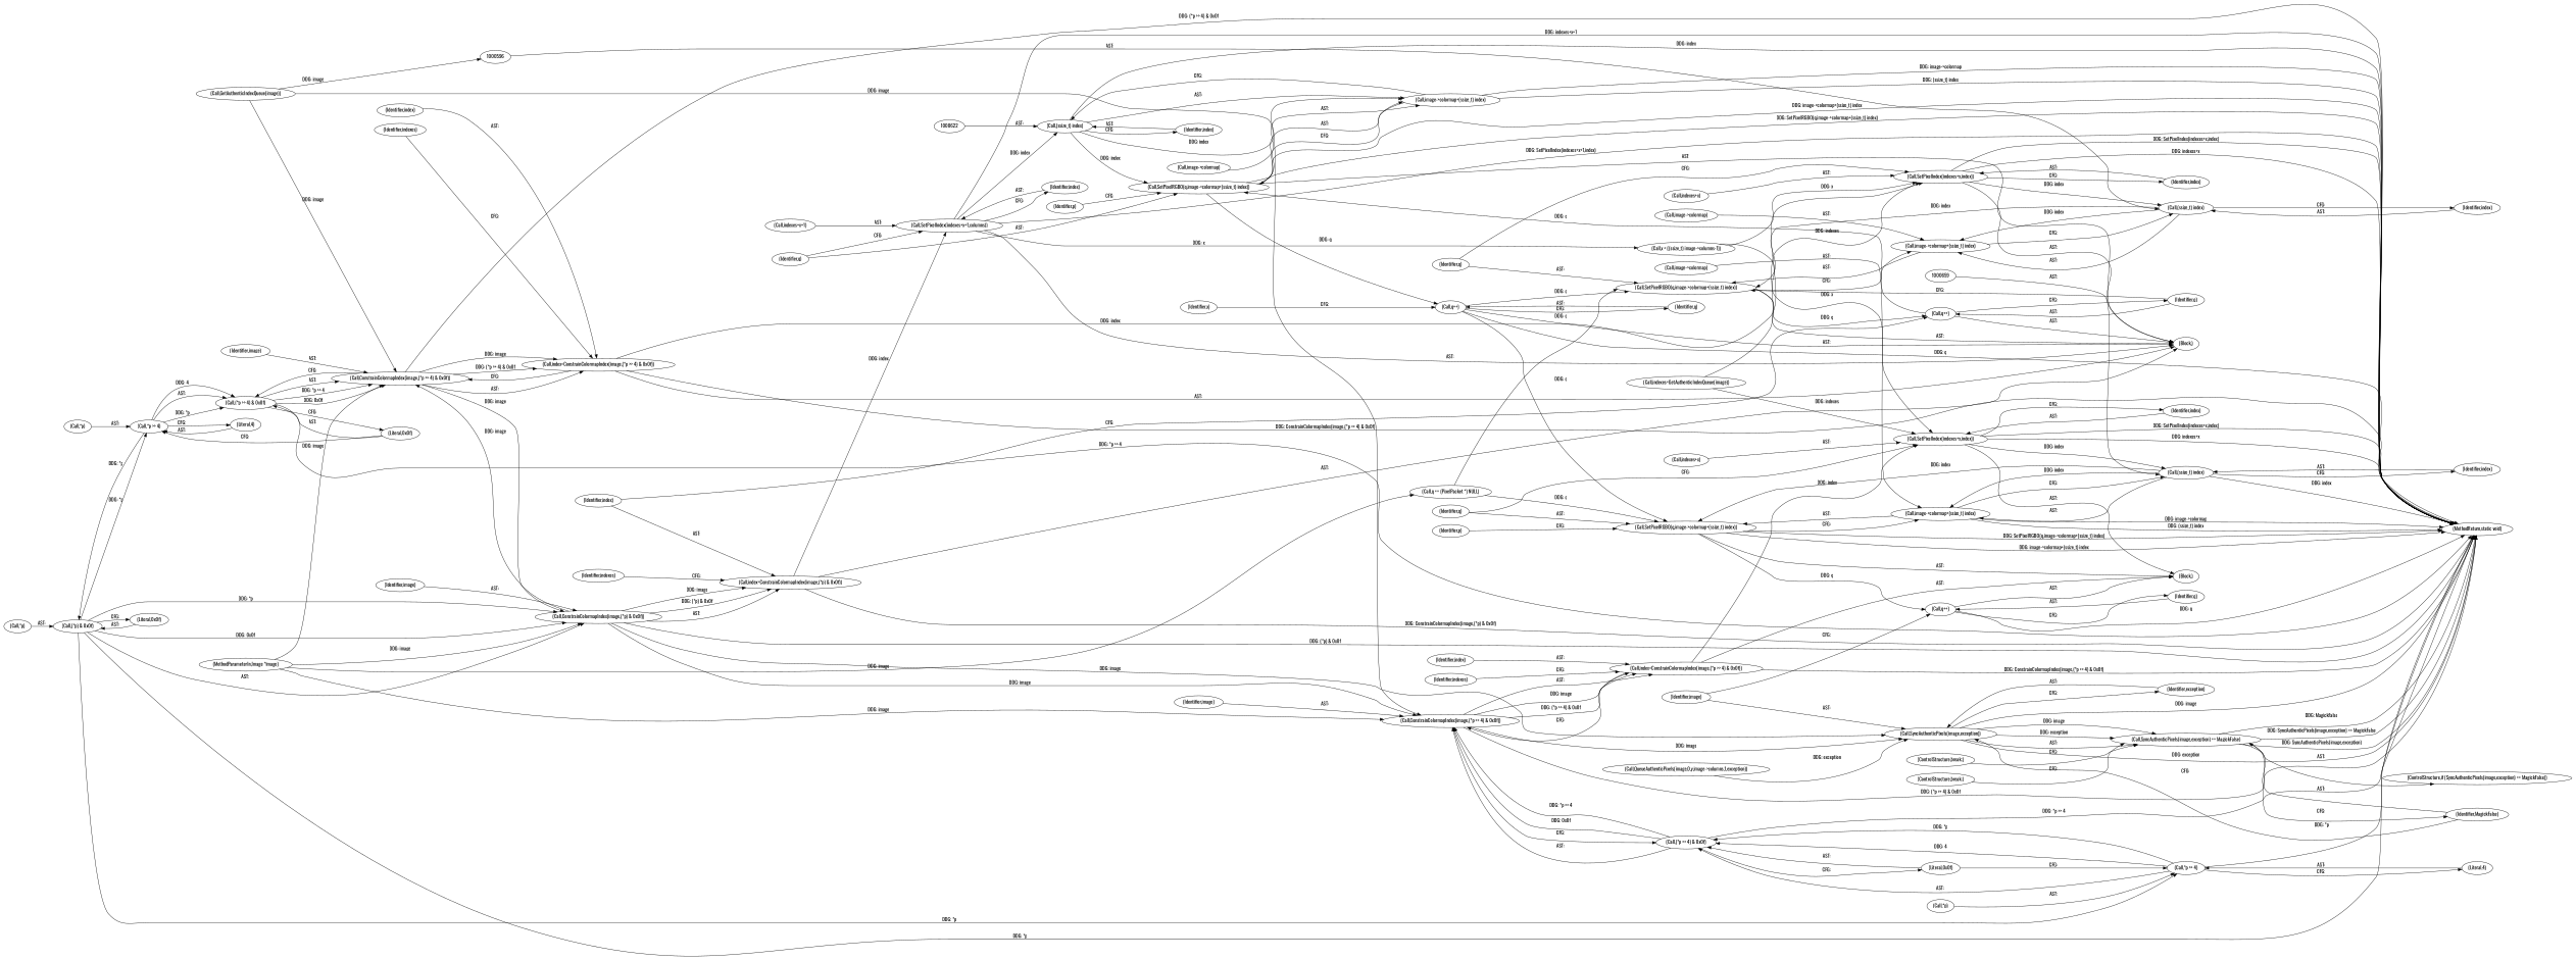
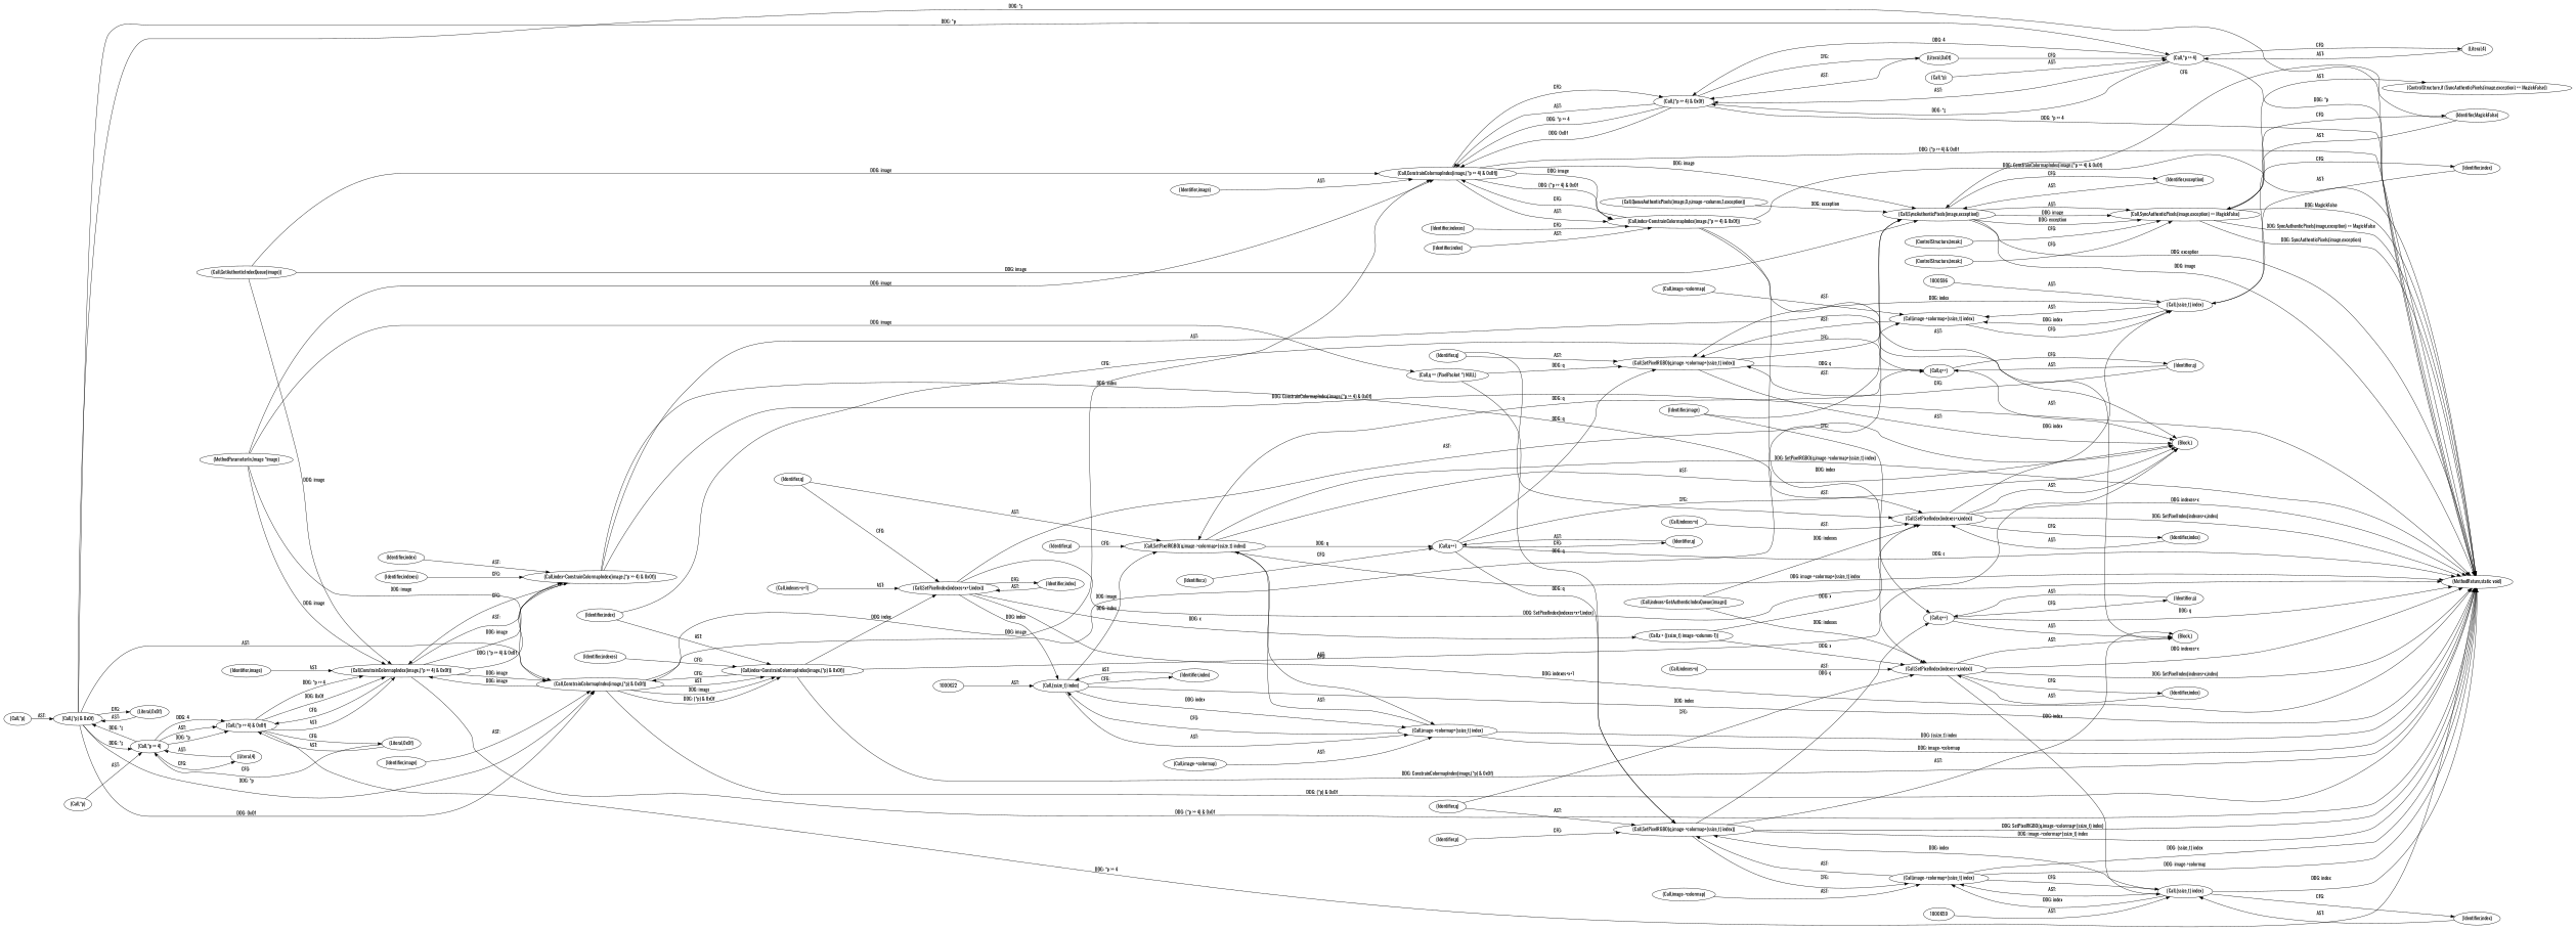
  digraph {
    fontname=Oswald
    rankdir=LR
    node [fontname=Oswald]
    edge [fontname=Oswald]
    n1 [label="(Call,(*p) & 0x0f)"]
    n2 [label="(Call,*p >> 4)"]
    n3 [label="(Call,ConstrainColormapIndex(image,(*p) & 0x0f))"]
    n4 [label="(Call,*p >> 4)"]
    n5 [label="(MethodReturn,static void)"]
    n6 [label="(Literal,0x0f)"]
    n7 [label="(Call,(*p >> 4) & 0x0f)"]
    n8 [label="(Literal,4)"]
    n9 [label="(Call,ConstrainColormapIndex(image,(*p >> 4) & 0x0f))"]
    n10 [label="(Call,index=ConstrainColormapIndex(image,(*p) & 0x0f))"]
    n11 [label="(Call,ConstrainColormapIndex(image,(*p >> 4) & 0x0f))"]
    n12 [label="(Call,SyncAuthenticPixels(image,exception))"]
    n13 [label="(Call,(*p >> 4) & 0x0f)"]
    n14 [label="(Literal,4)"]
    n15 [label="(Literal,0x0f)"]
    n16 [label="(Call,index=ConstrainColormapIndex(image,(*p >> 4) & 0x0f))"]
    n17 [label="(Call,SetPixelIndex(indexes+x,index))"]
    n18 [label="(Block,)"]
    n19 [label="(Call,(ssize_t) index)"]
    n20 [label="(Identifier,index)"]
    n21 [label="(Call,SetPixelRGBO(q,image->colormap+(ssize_t) index))"]
    n22 [label="(Call,image->colormap+(ssize_t) index)"]
    n23 [label="(Identifier,index)"]
    n24 [label="(Call,q++)"]
    n25 [label="(Call,SetPixelRGBO(q,image->colormap+(ssize_t) index))"]
    n26 [label="(Identifier,q)"]
    n27 [label="(Call,q++)"]
    n28 [label="(Call,image->colormap+(ssize_t) index)"]
    n29 [label="(Call,SetPixelRGBO(q,image->colormap+(ssize_t) index))"]
    n30 [label="(Identifier,q)"]
    n31 [label="(Call,(ssize_t) index)"]
    n32 [label="(Call,q++)"]
    n33 [label="(Call,image->colormap+(ssize_t) index)"]
    n34 [label="(Block,)"]
    n35 [label="(Identifier,q)"]
    n36 [label="(Call,(ssize_t) index)"]
-   n37 [label="(Call,SetPixelIndex(indexes+x+1,columns))"]
+   n37 [label="(Call,SetPixelIndex(indexes+x+1,index))"]
    n38 [label="(Call,index=ConstrainColormapIndex(image,(*p >> 4) & 0x0f))"]
    n39 [label="(Call,SyncAuthenticPixels(image,exception) == MagickFalse)"]
    n40 [label="(Identifier,exception)"]
    n41 [label="(Identifier,index)"]
    n42 [label="(Call,x < ((ssize_t) image->columns-1))"]
    n43 [label="(Identifier,index)"]
    n44 [label="(Call,SetPixelIndex(indexes+x,index))"]
    n45 [label="(Literal,0x0f)"]
    n46 [label="(Identifier,index)"]
    n47 [label="(Identifier,index)"]
    n48 [label="(ControlStructure,if (SyncAuthenticPixels(image,exception) == MagickFalse))"]
    n49 [label="(Identifier,MagickFalse)"]
    n50 [label="(Call,indexes+x)"]
    n51 [label="(Identifier,indexes)"]
    n52 [label="(Identifier,indexes)"]
    n53 [label="(Identifier,image)"]
    n54 [label="(Identifier,image)"]
    n55 [label="(Identifier,indexes)"]
    n56 [label="(Call,image->colormap)"]
    n57 [label="(Call,indexes=GetAuthenticIndexQueue(image))"]
    n58 [label="(Identifier,q)"]
    n59 [label="(ControlStructure,break;)"]
    n60 [label="(Call,*p)"]
    n61 [label="(Identifier,q)"]
    n62 [label="(ControlStructure,break;)"]
    n63 [label="(MethodParameterIn,Image *image)"]
    n64 [label="(Call,q == (PixelPacket *) NULL)"]
    n65 [label="(Identifier,index)"]
    n66 [label="(Call,indexes+x+1)"]
    n67 [label="(Identifier,index)"]
    n68 [label="(Call,image->colormap)"]
    n69 [label="(Call,*p)"]
    n70 [label="(Call,image->colormap)"]
    n71 [label="(Call,QueueAuthenticPixels(image,0,y,image->columns,1,exception))"]
    n72 [label="(Identifier,p)"]
    n73 [label="(Call,indexes+x)"]
    n74 [label="(Identifier,x)"]
    n75 [label="(Identifier,q)"]
    n76 [label="(Identifier,image)"]
    n77 [label="(Identifier,index)"]
    n78 [label="(Identifier,p)"]
    n79 [label="(Identifier,image)"]
    n80 [label="(Call,*p)"]
    n81 [label="(Call,GetAuthenticIndexQueue(image))"]
    1000596
    1000622
    1000659
    n1 -> n2 [label="DDG: *p"]
    n1 -> n3 [label="AST: "]
    n1 -> n3 [label="DDG: *p"]
    n1 -> n3 [label="DDG: 0x0f"]
    n1 -> n4 [label="DDG: *p"]
    n1 -> n5 [label="DDG: *p"]
    n1 -> n6 [label="CFG: "]
    n2 -> n1 [label="DDG: *p"]
    n2 -> n7 [label="AST: "]
    n2 -> n7 [label="DDG: *p"]
    n2 -> n7 [label="DDG: 4"]
    n2 -> n8 [label="CFG: "]
    n3 -> n5 [label="DDG: (*p) & 0x0f"]
    n3 -> n9 [label="DDG: image"]
    n3 -> n10 [label="AST: "]
    n3 -> n10 [label="DDG: image"]
    n3 -> n10 [label="DDG: (*p) & 0x0f"]
    n3 -> n11 [label="DDG: image"]
    n3 -> n12 [label="DDG: image"]
    n4 -> n5 [label="DDG: *p"]
    n4 -> n13 [label="AST: "]
    n4 -> n13 [label="DDG: *p"]
    n4 -> n13 [label="DDG: 4"]
    n4 -> n14 [label="CFG: "]
    n6 -> n1 [label="AST: "]
    n7 -> n5 [label="DDG: *p >> 4"]
    n7 -> n9 [label="AST: "]
    n7 -> n9 [label="DDG: *p >> 4"]
    n7 -> n9 [label="DDG: 0x0f"]
    n7 -> n15 [label="CFG: "]
    n8 -> n2 [label="AST: "]
    n9 -> n3 [label="DDG: image"]
    n9 -> n5 [label="DDG: (*p >> 4) & 0x0f"]
    n9 -> n7 [label="CFG: "]
    n9 -> n16 [label="AST: "]
    n9 -> n16 [label="DDG: image"]
    n9 -> n16 [label="DDG: (*p >> 4) & 0x0f"]
+   n10 -> n3 [label="CFG: "]
    n10 -> n5 [label="DDG: ConstrainColormapIndex(image,(*p) & 0x0f)"]
    n10 -> n18 [label="AST: "]
    n10 -> n37 [label="DDG: index"]
    n11 -> n5 [label="DDG: (*p >> 4) & 0x0f"]
    n11 -> n12 [label="DDG: image"]
    n11 -> n13 [label="CFG: "]
    n11 -> n38 [label="AST: "]
    n11 -> n38 [label="DDG: image"]
    n11 -> n38 [label="DDG: (*p >> 4) & 0x0f"]
    n12 -> n5 [label="DDG: image"]
    n12 -> n5 [label="DDG: exception"]
    n12 -> n39 [label="AST: "]
    n12 -> n39 [label="DDG: image"]
    n12 -> n39 [label="DDG: exception"]
    n12 -> n40 [label="CFG: "]
    n13 -> n5 [label="DDG: *p >> 4"]
    n13 -> n11 [label="AST: "]
    n13 -> n11 [label="DDG: *p >> 4"]
    n13 -> n11 [label="DDG: 0x0f"]
    n13 -> n45 [label="CFG: "]
    n14 -> n4 [label="AST: "]
    n15 -> n2 [label="CFG: "]
    n15 -> n7 [label="AST: "]
    n16 -> n5 [label="DDG: ConstrainColormapIndex(image,(*p >> 4) & 0x0f)"]
    n16 -> n9 [label="CFG: "]
    n16 -> n17 [label="DDG: index"]
    n16 -> n18 [label="AST: "]
    n17 -> n5 [label="DDG: SetPixelIndex(indexes+x,index)"]
    n17 -> n5 [label="DDG: indexes+x"]
    n17 -> n18 [label="AST: "]
    n17 -> n19 [label="DDG: index"]
    n17 -> n20 [label="CFG: "]
    n19 -> n21 [label="DDG: index"]
    n19 -> n22 [label="AST: "]
    n19 -> n22 [label="DDG: index"]
    n19 -> n23 [label="CFG: "]
    n20 -> n17 [label="AST: "]
    n21 -> n18 [label="AST: "]
    n21 -> n22 [label="CFG: "]
    n21 -> n24 [label="DDG: q"]
    n22 -> n19 [label="CFG: "]
    n22 -> n21 [label="AST: "]
    n23 -> n19 [label="AST: "]
    n24 -> n18 [label="AST: "]
    n24 -> n25 [label="DDG: q"]
    n24 -> n26 [label="CFG: "]
    n25 -> n5 [label="DDG: image->colormap+(ssize_t) index"]
    n25 -> n5 [label="DDG: SetPixelRGBO(q,image->colormap+(ssize_t) index)"]
    n25 -> n18 [label="AST: "]
    n25 -> n27 [label="DDG: q"]
    n25 -> n28 [label="CFG: "]
    n26 -> n21 [label="CFG: "]
    n26 -> n24 [label="AST: "]
    n27 -> n5 [label="DDG: q"]
    n27 -> n18 [label="AST: "]
    n27 -> n21 [label="DDG: q"]
    n27 -> n29 [label="DDG: q"]
    n27 -> n30 [label="CFG: "]
    n28 -> n5 [label="DDG: image->colormap"]
    n28 -> n5 [label="DDG: (ssize_t) index"]
    n28 -> n25 [label="AST: "]
    n28 -> n31 [label="CFG: "]
    n29 -> n5 [label="DDG: SetPixelRGBO(q,image->colormap+(ssize_t) index)"]
    n29 -> n5 [label="DDG: image->colormap+(ssize_t) index"]
    n29 -> n32 [label="DDG: q"]
    n29 -> n33 [label="CFG: "]
    n29 -> n34 [label="AST: "]
    n30 -> n27 [label="AST: "]
    n31 -> n5 [label="DDG: index"]
    n31 -> n25 [label="DDG: index"]
    n31 -> n28 [label="AST: "]
    n31 -> n28 [label="DDG: index"]
    n31 -> n43 [label="CFG: "]
    n32 -> n5 [label="DDG: q"]
    n32 -> n34 [label="AST: "]
    n32 -> n35 [label="CFG: "]
    n33 -> n5 [label="DDG: image->colormap"]
    n33 -> n5 [label="DDG: (ssize_t) index"]
    n33 -> n29 [label="AST: "]
    n33 -> n36 [label="CFG: "]
    n35 -> n32 [label="AST: "]
    n36 -> n5 [label="DDG: index"]
    n36 -> n29 [label="DDG: index"]
    n36 -> n33 [label="AST: "]
    n36 -> n33 [label="DDG: index"]
    n36 -> n47 [label="CFG: "]
    n37 -> n5 [label="DDG: SetPixelIndex(indexes+x+1,index)"]
    n37 -> n5 [label="DDG: indexes+x+1"]
    n37 -> n18 [label="AST: "]
    n37 -> n31 [label="DDG: index"]
    n37 -> n41 [label="CFG: "]
    n37 -> n42 [label="DDG: x"]
    n38 -> n5 [label="DDG: ConstrainColormapIndex(image,(*p >> 4) & 0x0f)"]
    n38 -> n11 [label="CFG: "]
    n38 -> n34 [label="AST: "]
    n38 -> n44 [label="DDG: index"]
    n39 -> n5 [label="DDG: MagickFalse"]
    n39 -> n5 [label="DDG: SyncAuthenticPixels(image,exception) == MagickFalse"]
    n39 -> n5 [label="DDG: SyncAuthenticPixels(image,exception)"]
    n39 -> n48 [label="AST: "]
    n39 -> n49 [label="CFG: "]
    n40 -> n12 [label="AST: "]
    n41 -> n37 [label="AST: "]
    n42 -> n17 [label="DDG: x"]
    n42 -> n44 [label="DDG: x"]
    n43 -> n31 [label="AST: "]
    n44 -> n5 [label="DDG: SetPixelIndex(indexes+x,index)"]
    n44 -> n5 [label="DDG: indexes+x"]
    n44 -> n34 [label="AST: "]
    n44 -> n36 [label="DDG: index"]
    n44 -> n46 [label="CFG: "]
    n45 -> n4 [label="CFG: "]
    n45 -> n13 [label="AST: "]
    n46 -> n44 [label="AST: "]
    n47 -> n36 [label="AST: "]
    n49 -> n12 [label="CFG: "]
    n49 -> n39 [label="AST: "]
    n50 -> n44 [label="AST: "]
    n51 -> n16 [label="CFG: "]
    n52 -> n38 [label="CFG: "]
    n53 -> n9 [label="AST: "]
    n54 -> n3 [label="AST: "]
    n55 -> n10 [label="CFG: "]
    n56 -> n28 [label="AST: "]
    n57 -> n17 [label="DDG: indexes"]
    n57 -> n44 [label="DDG: indexes"]
    n58 -> n29 [label="AST: "]
    n58 -> n44 [label="CFG: "]
    n59 -> n39 [label="CFG: "]
    n60 -> n1 [label="AST: "]
    n61 -> n25 [label="AST: "]
    n61 -> n37 [label="CFG: "]
    n62 -> n39 [label="CFG: "]
    n63 -> n3 [label="DDG: image"]
    n63 -> n9 [label="DDG: image"]
    n63 -> n11 [label="DDG: image"]
    n63 -> n64 [label="DDG: image"]
    n64 -> n21 [label="DDG: q"]
    n64 -> n29 [label="DDG: q"]
    n65 -> n16 [label="AST: "]
    n66 -> n37 [label="AST: "]
    n67 -> n38 [label="AST: "]
    n68 -> n22 [label="AST: "]
    n69 -> n2 [label="AST: "]
    n70 -> n33 [label="AST: "]
    n71 -> n12 [label="DDG: exception"]
    n72 -> n25 [label="CFG: "]
    n73 -> n17 [label="AST: "]
    n74 -> n27 [label="CFG: "]
    n75 -> n17 [label="CFG: "]
    n75 -> n21 [label="AST: "]
    n76 -> n11 [label="AST: "]
    n77 -> n10 [label="AST: "]
    n77 -> n24 [label="CFG: "]
    n78 -> n29 [label="CFG: "]
    n79 -> n12 [label="AST: "]
    n79 -> n32 [label="CFG: "]
    n80 -> n4 [label="AST: "]
    n81 -> n9 [label="DDG: image"]
    n81 -> n11 [label="DDG: image"]
-   n81 -> 1000596 [label="DDG: image"]
+   n81 -> n12 [label="DDG: image"]
    1000596 -> n19 [label="AST: "]
    1000622 -> n31 [label="AST: "]
    1000659 -> n36 [label="AST: "]
  }
